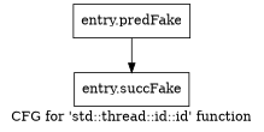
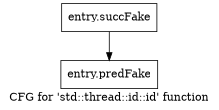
  digraph {
    label="CFG for 'std::thread::id::id' function"
    node [shape=record]
    n1 [label="{entry.predFake}"]
    n2 [filename="/tools/Xilinx/Vitis_HLS/2023.1/tps/lnx64/gcc-8.3.0/lib/gcc/x86_64-pc-linux-gnu/8.3.0/../../../../include/c++/8.3.0/thread" label="{entry.succFake}" linenumber=82]
-   n1 -> n2 [execusionnum=2 filename="/tools/Xilinx/Vitis_HLS/2023.1/tps/lnx64/gcc-8.3.0/lib/gcc/x86_64-pc-linux-gnu/8.3.0/../../../../include/c++/8.3.0/thread"]
+   n2 -> n1 [execusionnum=2 filename="/tools/Xilinx/Vitis_HLS/2023.1/tps/lnx64/gcc-8.3.0/lib/gcc/x86_64-pc-linux-gnu/8.3.0/../../../../include/c++/8.3.0/thread"]
  }
